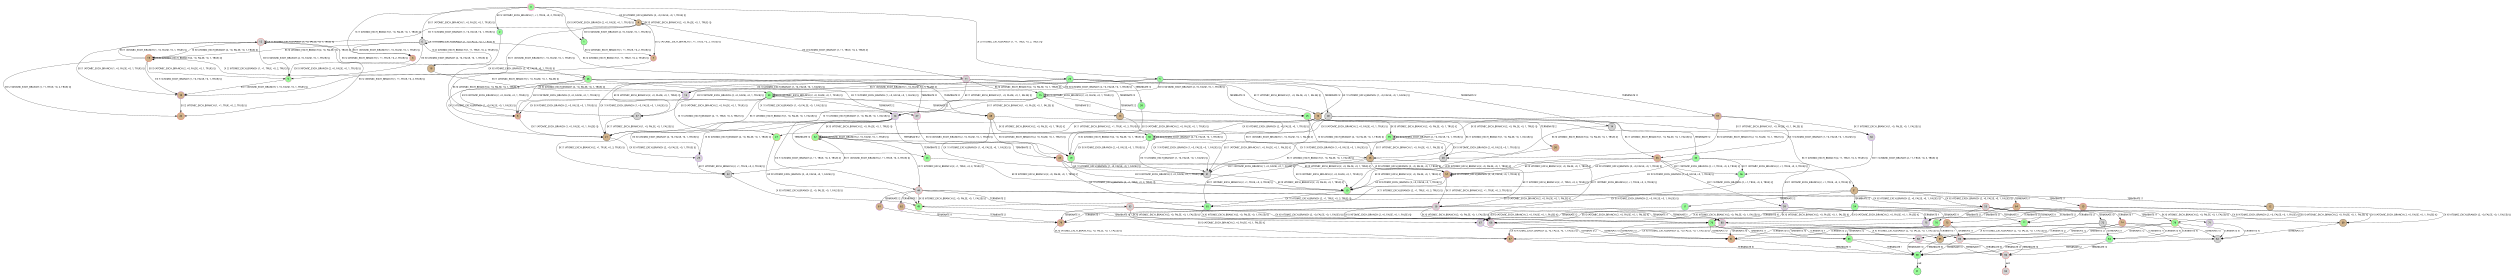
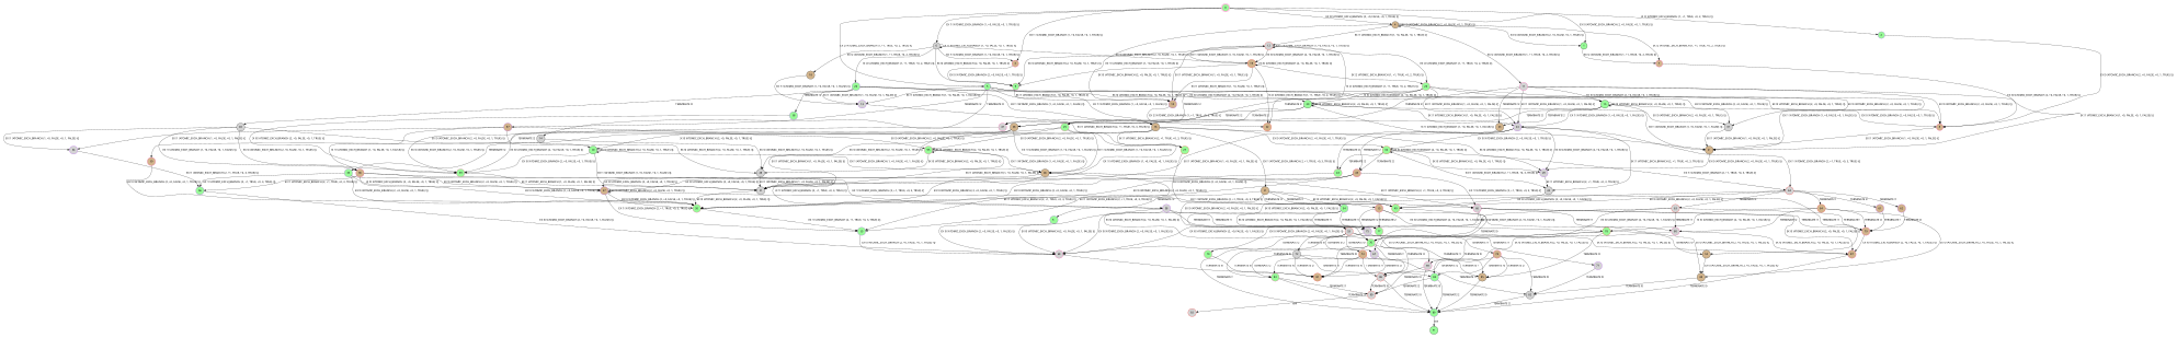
  digraph {
    fontname="Noto Sans"
    node [color=deeppink fillcolor=palegreen fontname="Noto Sans" shape=circle style=filled]
    edge [fontname="Noto Sans"]
    0 [peripheries=2]
    1 [color=black]
    2 [color=purple]
    3 [fillcolor=tan]
    4 [color=black fillcolor=tan]
    5 [color=purple]
    6 [color=black fillcolor=lightgrey]
    7 [fillcolor=tan]
    8 [fillcolor=tan]
    9
    10 [color=purple fillcolor=tan]
    11 [fillcolor=lightgrey]
    12 [color=red fillcolor=lightgrey]
    13 [color=purple fillcolor=lightgrey]
    14 [color=black fillcolor=lightgrey]
    15 [color=black]
    16 [color=black fillcolor=tan]
    n18 [color=purple fillcolor=tan label=97]
    18 [color=black fillcolor=tan]
    19 [color=red fillcolor=tan]
    20 [color=purple]
    21 [color=black fillcolor=tan]
    22 [color=red fillcolor=tan]
    23 [color=black fillcolor=tan]
    24 [color=purple fillcolor=lightgrey]
    25
    26
    27 [color=red]
    28 [color=black fillcolor=lightgrey]
    29 [color=purple fillcolor=lightgrey]
    30 [fillcolor=tan]
    31 [color=black fillcolor=tan]
    32 [color=red]
    33 [color=purple]
    34 [color=purple fillcolor=lightgrey]
    n36 [label=95]
    36 [fillcolor=tan]
    37 [color=black fillcolor=lightgrey]
    38 [color=purple]
    39 [color=black]
    40 [color=black fillcolor=lightgrey]
    41 [color=black fillcolor=lightgrey]
    42 [color=black fillcolor=lightgrey]
    43
    44 [color=red fillcolor=lightgrey]
    45 [fillcolor=tan]
    46 [color=black fillcolor=tan]
    47 [fillcolor=lightgrey]
    48 [color=black fillcolor=tan]
    49 [color=red]
    50
    51 [color=purple]
    52 [color=black fillcolor=tan]
    53 [color=red fillcolor=lightgrey]
    54 [color=purple]
    55 [fillcolor=tan]
    56 [color=purple]
    57 [color=purple fillcolor=tan]
    58 [color=purple fillcolor=lightgrey]
    59
    60 [color=black]
    61 [color=purple fillcolor=tan]
    62 [color=purple fillcolor=tan]
    63 [color=red fillcolor=lightgrey]
    64 [color=red fillcolor=tan]
    65 [color=purple]
    66 [fillcolor=lightgrey]
    67 [color=purple fillcolor=lightgrey]
    68 [fillcolor=lightgrey]
    69 [color=black fillcolor=tan]
    70
    71 [color=purple fillcolor=lightgrey]
    72 [color=black fillcolor=lightgrey]
    73 [color=red fillcolor=tan]
    74 [fillcolor=tan]
    75 [color=purple fillcolor=lightgrey]
    76
    77
    78 [color=red]
    79 [fillcolor=tan]
    80 [fillcolor=lightgrey]
    87 [fillcolor=tan]
    81 [color=red fillcolor=tan]
    82 [color=black fillcolor=lightgrey]
    83
    84 [color=purple]
    85 [color=black fillcolor=tan]
    86 [color=red fillcolor=lightgrey]
    88 [fillcolor=lightgrey]
    89 [color=purple]
    90 [color=red fillcolor=lightgrey]
    91 [color=black]
    92 [color=red fillcolor=lightgrey]
    0 -> 1 [label="EX !0 !ATOMIC_EXCH_BRANCH (2, +0, FALSE, +0, 1, TRUE) !{}"]
    0 -> 2 [label="EX !2 !ATOMIC_EXCH_BRANCH (1, +1, TRUE, +0, 2, TRUE) !{}"]
    0 -> 3 [label="EX !1 !ATOMIC_EXCH_BRANCH (1, +0, FALSE, +0, 1, TRUE) !{}"]
    0 -> 4 [label="EX !0 !ATOMIC_EXCH_BRANCH (2, +0, FALSE, +0, 1, TRUE) !{}"]
    0 -> 5 [label="EX !2 !ATOMIC_EXCH_BRANCH (1, +1, TRUE, +0, 2, TRUE) !{}"]
    0 -> 6 [label="EX !1 !ATOMIC_EXCH_BRANCH (1, +0, FALSE, +0, 1, TRUE) !{}"]
    1 -> 7 [label="EX !2 !ATOMIC_EXCH_BRANCH (1, +1, TRUE, +0, 2, TRUE) !{}"]
    2 -> 8 [label="EX !0 !ATOMIC_EXCH_BRANCH (2, +0, FALSE, +0, 1, TRUE) !{}"]
    3 -> 9 [label="EX !0 !ATOMIC_EXCH_BRANCH (2, +0, FALSE, +0, 1, TRUE) !{}"]
    4 -> 1 [label="EX !0 !ATOMIC_EXCH_BRANCH (2, +0, FALSE, +0, 1, TRUE) !{}"]
    4 -> 4 [label="EX !0 !ATOMIC_EXCH_BRANCH (2, +0, FALSE, +0, 1, TRUE) !{}"]
    4 -> 7 [label="EX !2 !ATOMIC_EXCH_BRANCH (1, +1, TRUE, +0, 2, TRUE) !{}"]
    4 -> 10 [label="EX !1 !ATOMIC_EXCH_BRANCH (1, +0, FALSE, +0, 1, TRUE) !{}"]
    4 -> 11 [label="EX !2 !ATOMIC_EXCH_BRANCH (1, +1, TRUE, +0, 2, TRUE) !{}"]
    4 -> 12 [label="EX !1 !ATOMIC_EXCH_BRANCH (1, +0, FALSE, +0, 1, TRUE) !{}"]
    5 -> 8 [label="EX !0 !ATOMIC_EXCH_BRANCH (2, +0, FALSE, +0, 1, TRUE) !{}"]
    5 -> 13 [label="EX !1 !ATOMIC_EXCH_BRANCH (1, +0, FALSE, +0, 1, FALSE) !{}"]
    5 -> 14 [label="TERMINATE !2"]
    5 -> 15 [label="EX !0 !ATOMIC_EXCH_BRANCH (2, +0, FALSE, +0, 1, TRUE) !{}"]
    5 -> 16 [label="EX !1 !ATOMIC_EXCH_BRANCH (1, +0, FALSE, +0, 1, FALSE) !{}"]
    5 -> n18 [label="TERMINATE !2"]
    6 -> 3 [label="EX !1 !ATOMIC_EXCH_BRANCH (1, +0, FALSE, +0, 1, TRUE) !{}"]
    6 -> 6 [label="EX !1 !ATOMIC_EXCH_BRANCH (1, +0, FALSE, +0, 1, TRUE) !{}"]
    6 -> 9 [label="EX !0 !ATOMIC_EXCH_BRANCH (2, +0, FALSE, +0, 1, TRUE) !{}"]
    6 -> 18 [label="EX !2 !ATOMIC_EXCH_BRANCH (1, +1, TRUE, +0, 2, TRUE) !{}"]
    6 -> 19 [label="EX !0 !ATOMIC_EXCH_BRANCH (2, +0, FALSE, +0, 1, TRUE) !{}"]
    6 -> 20 [label="EX !2 !ATOMIC_EXCH_BRANCH (1, +1, TRUE, +0, 2, TRUE) !{}"]
    7 -> 8 [label="EX !0 !ATOMIC_EXCH_BRANCH (2, +0, FALSE, +0, 1, TRUE) !{}"]
    8 -> 21 [label="EX !1 !ATOMIC_EXCH_BRANCH (1, +0, FALSE, +0, 1, FALSE) !{}"]
    9 -> 10 [label="EX !1 !ATOMIC_EXCH_BRANCH (1, +0, FALSE, +0, 1, TRUE) !{}"]
    10 -> 22 [label="EX !2 !ATOMIC_EXCH_BRANCH (1, +1, TRUE, +0, 2, TRUE) !{}"]
    11 -> 8 [label="EX !0 !ATOMIC_EXCH_BRANCH (2, +0, FALSE, +0, 1, TRUE) !{}"]
    11 -> 15 [label="EX !0 !ATOMIC_EXCH_BRANCH (2, +0, FALSE, +0, 1, TRUE) !{}"]
    11 -> 21 [label="EX !1 !ATOMIC_EXCH_BRANCH (1, +0, FALSE, +0, 1, FALSE) !{}"]
    11 -> 23 [label="TERMINATE !2"]
    11 -> 24 [label="EX !1 !ATOMIC_EXCH_BRANCH (1, +0, FALSE, +0, 1, FALSE) !{}"]
    11 -> 25 [label="TERMINATE !2"]
    12 -> 9 [label="EX !0 !ATOMIC_EXCH_BRANCH (2, +0, FALSE, +0, 1, TRUE) !{}"]
    12 -> 10 [label="EX !1 !ATOMIC_EXCH_BRANCH (1, +0, FALSE, +0, 1, TRUE) !{}"]
    12 -> 12 [label="EX !1 !ATOMIC_EXCH_BRANCH (1, +0, FALSE, +0, 1, TRUE) !{}"]
    12 -> 19 [label="EX !0 !ATOMIC_EXCH_BRANCH (2, +0, FALSE, +0, 1, TRUE) !{}"]
    12 -> 22 [label="EX !2 !ATOMIC_EXCH_BRANCH (1, +1, TRUE, +0, 2, TRUE) !{}"]
    12 -> 26 [label="EX !2 !ATOMIC_EXCH_BRANCH (1, +1, TRUE, +0, 2, TRUE) !{}"]
    13 -> 27 [label="EX !1 !ATOMIC_EXCH_BRANCH (2, +1, TRUE, +0, 3, TRUE) !{}"]
    14 -> 28 [label="EX !0 !ATOMIC_EXCH_BRANCH (2, +0, FALSE, +0, 1, TRUE) !{}"]
    15 -> 8 [label="EX !0 !ATOMIC_EXCH_BRANCH (2, +0, FALSE, +0, 1, TRUE) !{}"]
    15 -> 15 [label="EX !0 !ATOMIC_EXCH_BRANCH (2, +0, FALSE, +0, 1, TRUE) !{}"]
    15 -> 21 [label="EX !1 !ATOMIC_EXCH_BRANCH (1, +0, FALSE, +0, 1, FALSE) !{}"]
    15 -> 23 [label="TERMINATE !2"]
    15 -> 24 [label="EX !1 !ATOMIC_EXCH_BRANCH (1, +0, FALSE, +0, 1, FALSE) !{}"]
    15 -> 25 [label="TERMINATE !2"]
    16 -> 27 [label="EX !1 !ATOMIC_EXCH_BRANCH (2, +1, TRUE, +0, 3, TRUE) !{}"]
    16 -> 29 [label="EX !0 !ATOMIC_EXCH_BRANCH (2, +0, FALSE, +0, 1, TRUE) !{}"]
    16 -> 30 [label="TERMINATE !2"]
    16 -> 31 [label="EX !1 !ATOMIC_EXCH_BRANCH (2, +1, TRUE, +0, 3, TRUE) !{}"]
    16 -> 32 [label="EX !0 !ATOMIC_EXCH_BRANCH (2, +0, FALSE, +0, 1, TRUE) !{}"]
    16 -> 33 [label="TERMINATE !2"]
    n18 -> 28 [label="EX !0 !ATOMIC_EXCH_BRANCH (2, +0, FALSE, +0, 1, TRUE) !{}"]
    n18 -> 34 [label="EX !1 !ATOMIC_EXCH_BRANCH (1, +0, FALSE, +0, 1, FALSE) !{}"]
    n18 -> n36 [label="EX !0 !ATOMIC_EXCH_BRANCH (2, +0, FALSE, +0, 1, TRUE) !{}"]
    n18 -> 36 [label="EX !1 !ATOMIC_EXCH_BRANCH (1, +0, FALSE, +0, 1, FALSE) !{}"]
    18 -> 13 [label="EX !1 !ATOMIC_EXCH_BRANCH (1, +0, FALSE, +0, 1, FALSE) !{}"]
    19 -> 9 [label="EX !0 !ATOMIC_EXCH_BRANCH (2, +0, FALSE, +0, 1, TRUE) !{}"]
    19 -> 10 [label="EX !1 !ATOMIC_EXCH_BRANCH (1, +0, FALSE, +0, 1, TRUE) !{}"]
    19 -> 12 [label="EX !1 !ATOMIC_EXCH_BRANCH (1, +0, FALSE, +0, 1, TRUE) !{}"]
    19 -> 19 [label="EX !0 !ATOMIC_EXCH_BRANCH (2, +0, FALSE, +0, 1, TRUE) !{}"]
    19 -> 22 [label="EX !2 !ATOMIC_EXCH_BRANCH (1, +1, TRUE, +0, 2, TRUE) !{}"]
    19 -> 26 [label="EX !2 !ATOMIC_EXCH_BRANCH (1, +1, TRUE, +0, 2, TRUE) !{}"]
    20 -> 13 [label="EX !1 !ATOMIC_EXCH_BRANCH (1, +0, FALSE, +0, 1, FALSE) !{}"]
    20 -> 16 [label="EX !1 !ATOMIC_EXCH_BRANCH (1, +0, FALSE, +0, 1, FALSE) !{}"]
    20 -> 37 [label="EX !0 !ATOMIC_EXCH_BRANCH (2, +0, FALSE, +0, 1, TRUE) !{}"]
    20 -> 38 [label="TERMINATE !2"]
    20 -> 39 [label="EX !0 !ATOMIC_EXCH_BRANCH (2, +0, FALSE, +0, 1, TRUE) !{}"]
    20 -> 40 [label="TERMINATE !2"]
    21 -> 29 [label="EX !0 !ATOMIC_EXCH_BRANCH (2, +0, FALSE, +0, 1, TRUE) !{}"]
    23 -> 41 [label="EX !1 !ATOMIC_EXCH_BRANCH (1, +0, FALSE, +0, 1, FALSE) !{}"]
    24 -> 29 [label="EX !0 !ATOMIC_EXCH_BRANCH (2, +0, FALSE, +0, 1, TRUE) !{}"]
    24 -> 32 [label="EX !0 !ATOMIC_EXCH_BRANCH (2, +0, FALSE, +0, 1, TRUE) !{}"]
    24 -> 42 [label="EX !1 !ATOMIC_EXCH_BRANCH (2, +1, TRUE, +0, 3, TRUE) !{}"]
    24 -> 43 [label="TERMINATE !2"]
    24 -> 44 [label="EX !1 !ATOMIC_EXCH_BRANCH (2, +1, TRUE, +0, 3, TRUE) !{}"]
    24 -> 45 [label="TERMINATE !2"]
    25 -> 28 [label="EX !0 !ATOMIC_EXCH_BRANCH (2, +0, FALSE, +0, 1, TRUE) !{}"]
    25 -> n36 [label="EX !0 !ATOMIC_EXCH_BRANCH (2, +0, FALSE, +0, 1, TRUE) !{}"]
    25 -> 41 [label="EX !1 !ATOMIC_EXCH_BRANCH (1, +0, FALSE, +0, 1, FALSE) !{}"]
    25 -> 46 [label="EX !1 !ATOMIC_EXCH_BRANCH (1, +0, FALSE, +0, 1, FALSE) !{}"]
    26 -> 21 [label="EX !1 !ATOMIC_EXCH_BRANCH (1, +0, FALSE, +0, 1, FALSE) !{}"]
    26 -> 24 [label="EX !1 !ATOMIC_EXCH_BRANCH (1, +0, FALSE, +0, 1, FALSE) !{}"]
    26 -> 37 [label="EX !0 !ATOMIC_EXCH_BRANCH (2, +0, FALSE, +0, 1, TRUE) !{}"]
    26 -> 39 [label="EX !0 !ATOMIC_EXCH_BRANCH (2, +0, FALSE, +0, 1, TRUE) !{}"]
    26 -> 47 [label="TERMINATE !2"]
    26 -> 48 [label="TERMINATE !2"]
    27 -> 49 [label="EX !0 !ATOMIC_EXCH_BRANCH (2, +0, FALSE, +0, 1, FALSE) !{}"]
    28 -> 41 [label="EX !1 !ATOMIC_EXCH_BRANCH (1, +0, FALSE, +0, 1, FALSE) !{}"]
    29 -> 42 [label="EX !1 !ATOMIC_EXCH_BRANCH (2, +1, TRUE, +0, 3, TRUE) !{}"]
    30 -> 50 [label="EX !0 !ATOMIC_EXCH_BRANCH (2, +0, FALSE, +0, 1, TRUE) !{}"]
    31 -> 49 [label="EX !0 !ATOMIC_EXCH_BRANCH (2, +0, FALSE, +0, 1, FALSE) !{}"]
    31 -> 51 [label="TERMINATE !2"]
    31 -> 52 [label="TERMINATE !1"]
    31 -> 53 [label="EX !0 !ATOMIC_EXCH_BRANCH (2, +0, FALSE, +0, 1, FALSE) !{}"]
    31 -> 54 [label="TERMINATE !2"]
    31 -> 55 [label="TERMINATE !1"]
+   32 -> 29 [label="EX !0 !ATOMIC_EXCH_BRANCH (2, +0, FALSE, +0, 1, TRUE) !{}"]
    32 -> 32 [label="EX !0 !ATOMIC_EXCH_BRANCH (2, +0, FALSE, +0, 1, TRUE) !{}"]
    32 -> 42 [label="EX !1 !ATOMIC_EXCH_BRANCH (2, +1, TRUE, +0, 3, TRUE) !{}"]
    32 -> 43 [label="TERMINATE !2"]
    32 -> 44 [label="EX !1 !ATOMIC_EXCH_BRANCH (2, +1, TRUE, +0, 3, TRUE) !{}"]
    32 -> 45 [label="TERMINATE !2"]
    33 -> 50 [label="EX !0 !ATOMIC_EXCH_BRANCH (2, +0, FALSE, +0, 1, TRUE) !{}"]
    33 -> 56 [label="EX !1 !ATOMIC_EXCH_BRANCH (2, +1, TRUE, +0, 3, TRUE) !{}"]
    33 -> 57 [label="EX !0 !ATOMIC_EXCH_BRANCH (2, +0, FALSE, +0, 1, TRUE) !{}"]
    33 -> 58 [label="EX !1 !ATOMIC_EXCH_BRANCH (2, +1, TRUE, +0, 3, TRUE) !{}"]
    34 -> 56 [label="EX !1 !ATOMIC_EXCH_BRANCH (2, +1, TRUE, +0, 3, TRUE) !{}"]
    n36 -> 28 [label="EX !0 !ATOMIC_EXCH_BRANCH (2, +0, FALSE, +0, 1, TRUE) !{}"]
    n36 -> n36 [label="EX !0 !ATOMIC_EXCH_BRANCH (2, +0, FALSE, +0, 1, TRUE) !{}"]
    n36 -> 41 [label="EX !1 !ATOMIC_EXCH_BRANCH (1, +0, FALSE, +0, 1, FALSE) !{}"]
    n36 -> 46 [label="EX !1 !ATOMIC_EXCH_BRANCH (1, +0, FALSE, +0, 1, FALSE) !{}"]
    36 -> 50 [label="EX !0 !ATOMIC_EXCH_BRANCH (2, +0, FALSE, +0, 1, TRUE) !{}"]
    36 -> 56 [label="EX !1 !ATOMIC_EXCH_BRANCH (2, +1, TRUE, +0, 3, TRUE) !{}"]
    36 -> 57 [label="EX !0 !ATOMIC_EXCH_BRANCH (2, +0, FALSE, +0, 1, TRUE) !{}"]
    36 -> 58 [label="EX !1 !ATOMIC_EXCH_BRANCH (2, +1, TRUE, +0, 3, TRUE) !{}"]
    37 -> 21 [label="EX !1 !ATOMIC_EXCH_BRANCH (1, +0, FALSE, +0, 1, FALSE) !{}"]
    38 -> 59 [label="EX !0 !ATOMIC_EXCH_BRANCH (2, +0, FALSE, +0, 1, TRUE) !{}"]
    39 -> 21 [label="EX !1 !ATOMIC_EXCH_BRANCH (1, +0, FALSE, +0, 1, FALSE) !{}"]
    39 -> 24 [label="EX !1 !ATOMIC_EXCH_BRANCH (1, +0, FALSE, +0, 1, FALSE) !{}"]
    39 -> 37 [label="EX !0 !ATOMIC_EXCH_BRANCH (2, +0, FALSE, +0, 1, TRUE) !{}"]
    39 -> 39 [label="EX !0 !ATOMIC_EXCH_BRANCH (2, +0, FALSE, +0, 1, TRUE) !{}"]
    39 -> 47 [label="TERMINATE !2"]
    39 -> 48 [label="TERMINATE !2"]
    40 -> 34 [label="EX !1 !ATOMIC_EXCH_BRANCH (1, +0, FALSE, +0, 1, FALSE) !{}"]
    40 -> 36 [label="EX !1 !ATOMIC_EXCH_BRANCH (1, +0, FALSE, +0, 1, FALSE) !{}"]
    40 -> 59 [label="EX !0 !ATOMIC_EXCH_BRANCH (2, +0, FALSE, +0, 1, TRUE) !{}"]
    40 -> 60 [label="EX !0 !ATOMIC_EXCH_BRANCH (2, +0, FALSE, +0, 1, TRUE) !{}"]
    41 -> 50 [label="EX !0 !ATOMIC_EXCH_BRANCH (2, +0, FALSE, +0, 1, TRUE) !{}"]
    42 -> 49 [label="EX !0 !ATOMIC_EXCH_BRANCH (2, +0, FALSE, +0, 1, FALSE) !{}"]
    43 -> 50 [label="EX !0 !ATOMIC_EXCH_BRANCH (2, +0, FALSE, +0, 1, TRUE) !{}"]
    44 -> 49 [label="EX !0 !ATOMIC_EXCH_BRANCH (2, +0, FALSE, +0, 1, FALSE) !{}"]
    44 -> 53 [label="EX !0 !ATOMIC_EXCH_BRANCH (2, +0, FALSE, +0, 1, FALSE) !{}"]
    44 -> 61 [label="TERMINATE !2"]
    44 -> 62 [label="TERMINATE !1"]
    44 -> 63 [label="TERMINATE !2"]
    44 -> 64 [label="TERMINATE !1"]
    45 -> 50 [label="EX !0 !ATOMIC_EXCH_BRANCH (2, +0, FALSE, +0, 1, TRUE) !{}"]
    45 -> 57 [label="EX !0 !ATOMIC_EXCH_BRANCH (2, +0, FALSE, +0, 1, TRUE) !{}"]
    45 -> 65 [label="EX !1 !ATOMIC_EXCH_BRANCH (2, +1, TRUE, +0, 3, TRUE) !{}"]
    45 -> 66 [label="EX !1 !ATOMIC_EXCH_BRANCH (2, +1, TRUE, +0, 3, TRUE) !{}"]
    46 -> 50 [label="EX !0 !ATOMIC_EXCH_BRANCH (2, +0, FALSE, +0, 1, TRUE) !{}"]
    46 -> 57 [label="EX !0 !ATOMIC_EXCH_BRANCH (2, +0, FALSE, +0, 1, TRUE) !{}"]
    46 -> 65 [label="EX !1 !ATOMIC_EXCH_BRANCH (2, +1, TRUE, +0, 3, TRUE) !{}"]
    46 -> 66 [label="EX !1 !ATOMIC_EXCH_BRANCH (2, +1, TRUE, +0, 3, TRUE) !{}"]
    47 -> 59 [label="EX !0 !ATOMIC_EXCH_BRANCH (2, +0, FALSE, +0, 1, TRUE) !{}"]
    48 -> 41 [label="EX !1 !ATOMIC_EXCH_BRANCH (1, +0, FALSE, +0, 1, FALSE) !{}"]
    48 -> 46 [label="EX !1 !ATOMIC_EXCH_BRANCH (1, +0, FALSE, +0, 1, FALSE) !{}"]
    48 -> 59 [label="EX !0 !ATOMIC_EXCH_BRANCH (2, +0, FALSE, +0, 1, TRUE) !{}"]
    48 -> 60 [label="EX !0 !ATOMIC_EXCH_BRANCH (2, +0, FALSE, +0, 1, TRUE) !{}"]
    49 -> 67 [label="TERMINATE !0"]
    50 -> 65 [label="EX !1 !ATOMIC_EXCH_BRANCH (2, +1, TRUE, +0, 3, TRUE) !{}"]
    51 -> 68 [label="EX !0 !ATOMIC_EXCH_BRANCH (2, +0, FALSE, +0, 1, FALSE) !{}"]
    52 -> 69 [label="EX !0 !ATOMIC_EXCH_BRANCH (2, +0, FALSE, +0, 1, FALSE) !{}"]
    53 -> 67 [label="TERMINATE !0"]
    53 -> 70 [label="TERMINATE !2"]
    53 -> 71 [label="TERMINATE !1"]
    53 -> 72 [label="TERMINATE !0"]
    53 -> 73 [label="TERMINATE !2"]
    53 -> 74 [label="TERMINATE !1"]
    54 -> 68 [label="EX !0 !ATOMIC_EXCH_BRANCH (2, +0, FALSE, +0, 1, FALSE) !{}"]
    54 -> 75 [label="TERMINATE !1"]
    54 -> 76 [label="EX !0 !ATOMIC_EXCH_BRANCH (2, +0, FALSE, +0, 1, FALSE) !{}"]
    54 -> 77 [label="TERMINATE !1"]
    55 -> 69 [label="EX !0 !ATOMIC_EXCH_BRANCH (2, +0, FALSE, +0, 1, FALSE) !{}"]
    55 -> 75 [label="TERMINATE !2"]
    55 -> 77 [label="TERMINATE !2"]
    55 -> 78 [label="EX !0 !ATOMIC_EXCH_BRANCH (2, +0, FALSE, +0, 1, FALSE) !{}"]
    56 -> 68 [label="EX !0 !ATOMIC_EXCH_BRANCH (2, +0, FALSE, +0, 1, FALSE) !{}"]
    57 -> 50 [label="EX !0 !ATOMIC_EXCH_BRANCH (2, +0, FALSE, +0, 1, TRUE) !{}"]
    57 -> 57 [label="EX !0 !ATOMIC_EXCH_BRANCH (2, +0, FALSE, +0, 1, TRUE) !{}"]
    57 -> 65 [label="EX !1 !ATOMIC_EXCH_BRANCH (2, +1, TRUE, +0, 3, TRUE) !{}"]
    57 -> 66 [label="EX !1 !ATOMIC_EXCH_BRANCH (2, +1, TRUE, +0, 3, TRUE) !{}"]
    58 -> 68 [label="EX !0 !ATOMIC_EXCH_BRANCH (2, +0, FALSE, +0, 1, FALSE) !{}"]
    58 -> 75 [label="TERMINATE !1"]
    58 -> 76 [label="EX !0 !ATOMIC_EXCH_BRANCH (2, +0, FALSE, +0, 1, FALSE) !{}"]
    58 -> 77 [label="TERMINATE !1"]
    59 -> 41 [label="EX !1 !ATOMIC_EXCH_BRANCH (1, +0, FALSE, +0, 1, FALSE) !{}"]
    60 -> 41 [label="EX !1 !ATOMIC_EXCH_BRANCH (1, +0, FALSE, +0, 1, FALSE) !{}"]
    60 -> 46 [label="EX !1 !ATOMIC_EXCH_BRANCH (1, +0, FALSE, +0, 1, FALSE) !{}"]
    60 -> 59 [label="EX !0 !ATOMIC_EXCH_BRANCH (2, +0, FALSE, +0, 1, TRUE) !{}"]
    60 -> 60 [label="EX !0 !ATOMIC_EXCH_BRANCH (2, +0, FALSE, +0, 1, TRUE) !{}"]
    61 -> 79 [label="TERMINATE !1"]
    62 -> 79 [label="TERMINATE !2"]
    63 -> 68 [label="EX !0 !ATOMIC_EXCH_BRANCH (2, +0, FALSE, +0, 1, FALSE) !{}"]
    63 -> 76 [label="EX !0 !ATOMIC_EXCH_BRANCH (2, +0, FALSE, +0, 1, FALSE) !{}"]
    63 -> 79 [label="TERMINATE !1"]
    63 -> 80 [label="TERMINATE !1"]
    64 -> 69 [label="EX !0 !ATOMIC_EXCH_BRANCH (2, +0, FALSE, +0, 1, FALSE) !{}"]
    64 -> 78 [label="EX !0 !ATOMIC_EXCH_BRANCH (2, +0, FALSE, +0, 1, FALSE) !{}"]
    64 -> 79 [label="TERMINATE !2"]
    64 -> 80 [label="TERMINATE !2"]
    65 -> 68 [label="EX !0 !ATOMIC_EXCH_BRANCH (2, +0, FALSE, +0, 1, FALSE) !{}"]
    66 -> 68 [label="EX !0 !ATOMIC_EXCH_BRANCH (2, +0, FALSE, +0, 1, FALSE) !{}"]
    66 -> 76 [label="EX !0 !ATOMIC_EXCH_BRANCH (2, +0, FALSE, +0, 1, FALSE) !{}"]
    66 -> 79 [label="TERMINATE !1"]
    66 -> 80 [label="TERMINATE !1"]
    66 -> 87 [label="EX !0 !ATOMIC_EXCH_BRANCH (2, +0, FALSE, +0, 1, FALSE) !{}"]
    67 -> 81 [label="TERMINATE !2"]
    68 -> 81 [label="TERMINATE !0"]
    69 -> 82 [label="TERMINATE !0"]
    70 -> 81 [label="TERMINATE !0"]
    71 -> 82 [label="TERMINATE !0"]
    72 -> 81 [label="TERMINATE !2"]
    72 -> 82 [label="TERMINATE !1"]
    72 -> 83 [label="TERMINATE !2"]
    72 -> 84 [label="TERMINATE !1"]
    73 -> 81 [label="TERMINATE !0"]
    73 -> 83 [label="TERMINATE !0"]
    73 -> 85 [label="TERMINATE !1"]
    73 -> 86 [label="TERMINATE !1"]
    74 -> 82 [label="TERMINATE !0"]
    74 -> 84 [label="TERMINATE !0"]
    74 -> 85 [label="TERMINATE !2"]
    74 -> 86 [label="TERMINATE !2"]
    75 -> 87 [label="EX !0 !ATOMIC_EXCH_BRANCH (2, +0, FALSE, +0, 1, FALSE) !{}"]
    76 -> 81 [label="TERMINATE !0"]
    76 -> 83 [label="TERMINATE !0"]
    76 -> 85 [label="TERMINATE !1"]
    76 -> 86 [label="TERMINATE !1"]
    77 -> 88 [label="EX !0 !ATOMIC_EXCH_BRANCH (2, +0, FALSE, +0, 1, FALSE) !{}"]
-   78 -> 82 [label="TERMINATE !0"]
+   78 -> 52 [label="TERMINATE !0"]
    78 -> 84 [label="TERMINATE !0"]
    78 -> 85 [label="TERMINATE !2"]
    78 -> 86 [label="TERMINATE !2"]
    79 -> 87 [label="EX !0 !ATOMIC_EXCH_BRANCH (2, +0, FALSE, +0, 1, FALSE) !{}"]
    80 -> 87 [label="EX !0 !ATOMIC_EXCH_BRANCH (2, +0, FALSE, +0, 1, FALSE) !{}"]
    80 -> 88 [label="EX !0 !ATOMIC_EXCH_BRANCH (2, +0, FALSE, +0, 1, FALSE) !{}"]
    87 -> 89 [label="TERMINATE !0"]
-   81 -> 89 [label="TERMINATE !1"]
+   75 -> 89 [label="TERMINATE !1"]
    82 -> 89 [label="TERMINATE !2"]
    83 -> 89 [label="TERMINATE !1"]
    83 -> 90 [label="TERMINATE !1"]
    84 -> 89 [label="TERMINATE !2"]
    84 -> 90 [label="TERMINATE !2"]
    85 -> 89 [label="TERMINATE !0"]
    86 -> 89 [label="TERMINATE !0"]
    86 -> 90 [label="TERMINATE !0"]
    88 -> 89 [label="TERMINATE !0"]
    88 -> 90 [label="TERMINATE !0"]
    89 -> 91 [label=exit]
    90 -> 92 [label=exit]
  }
